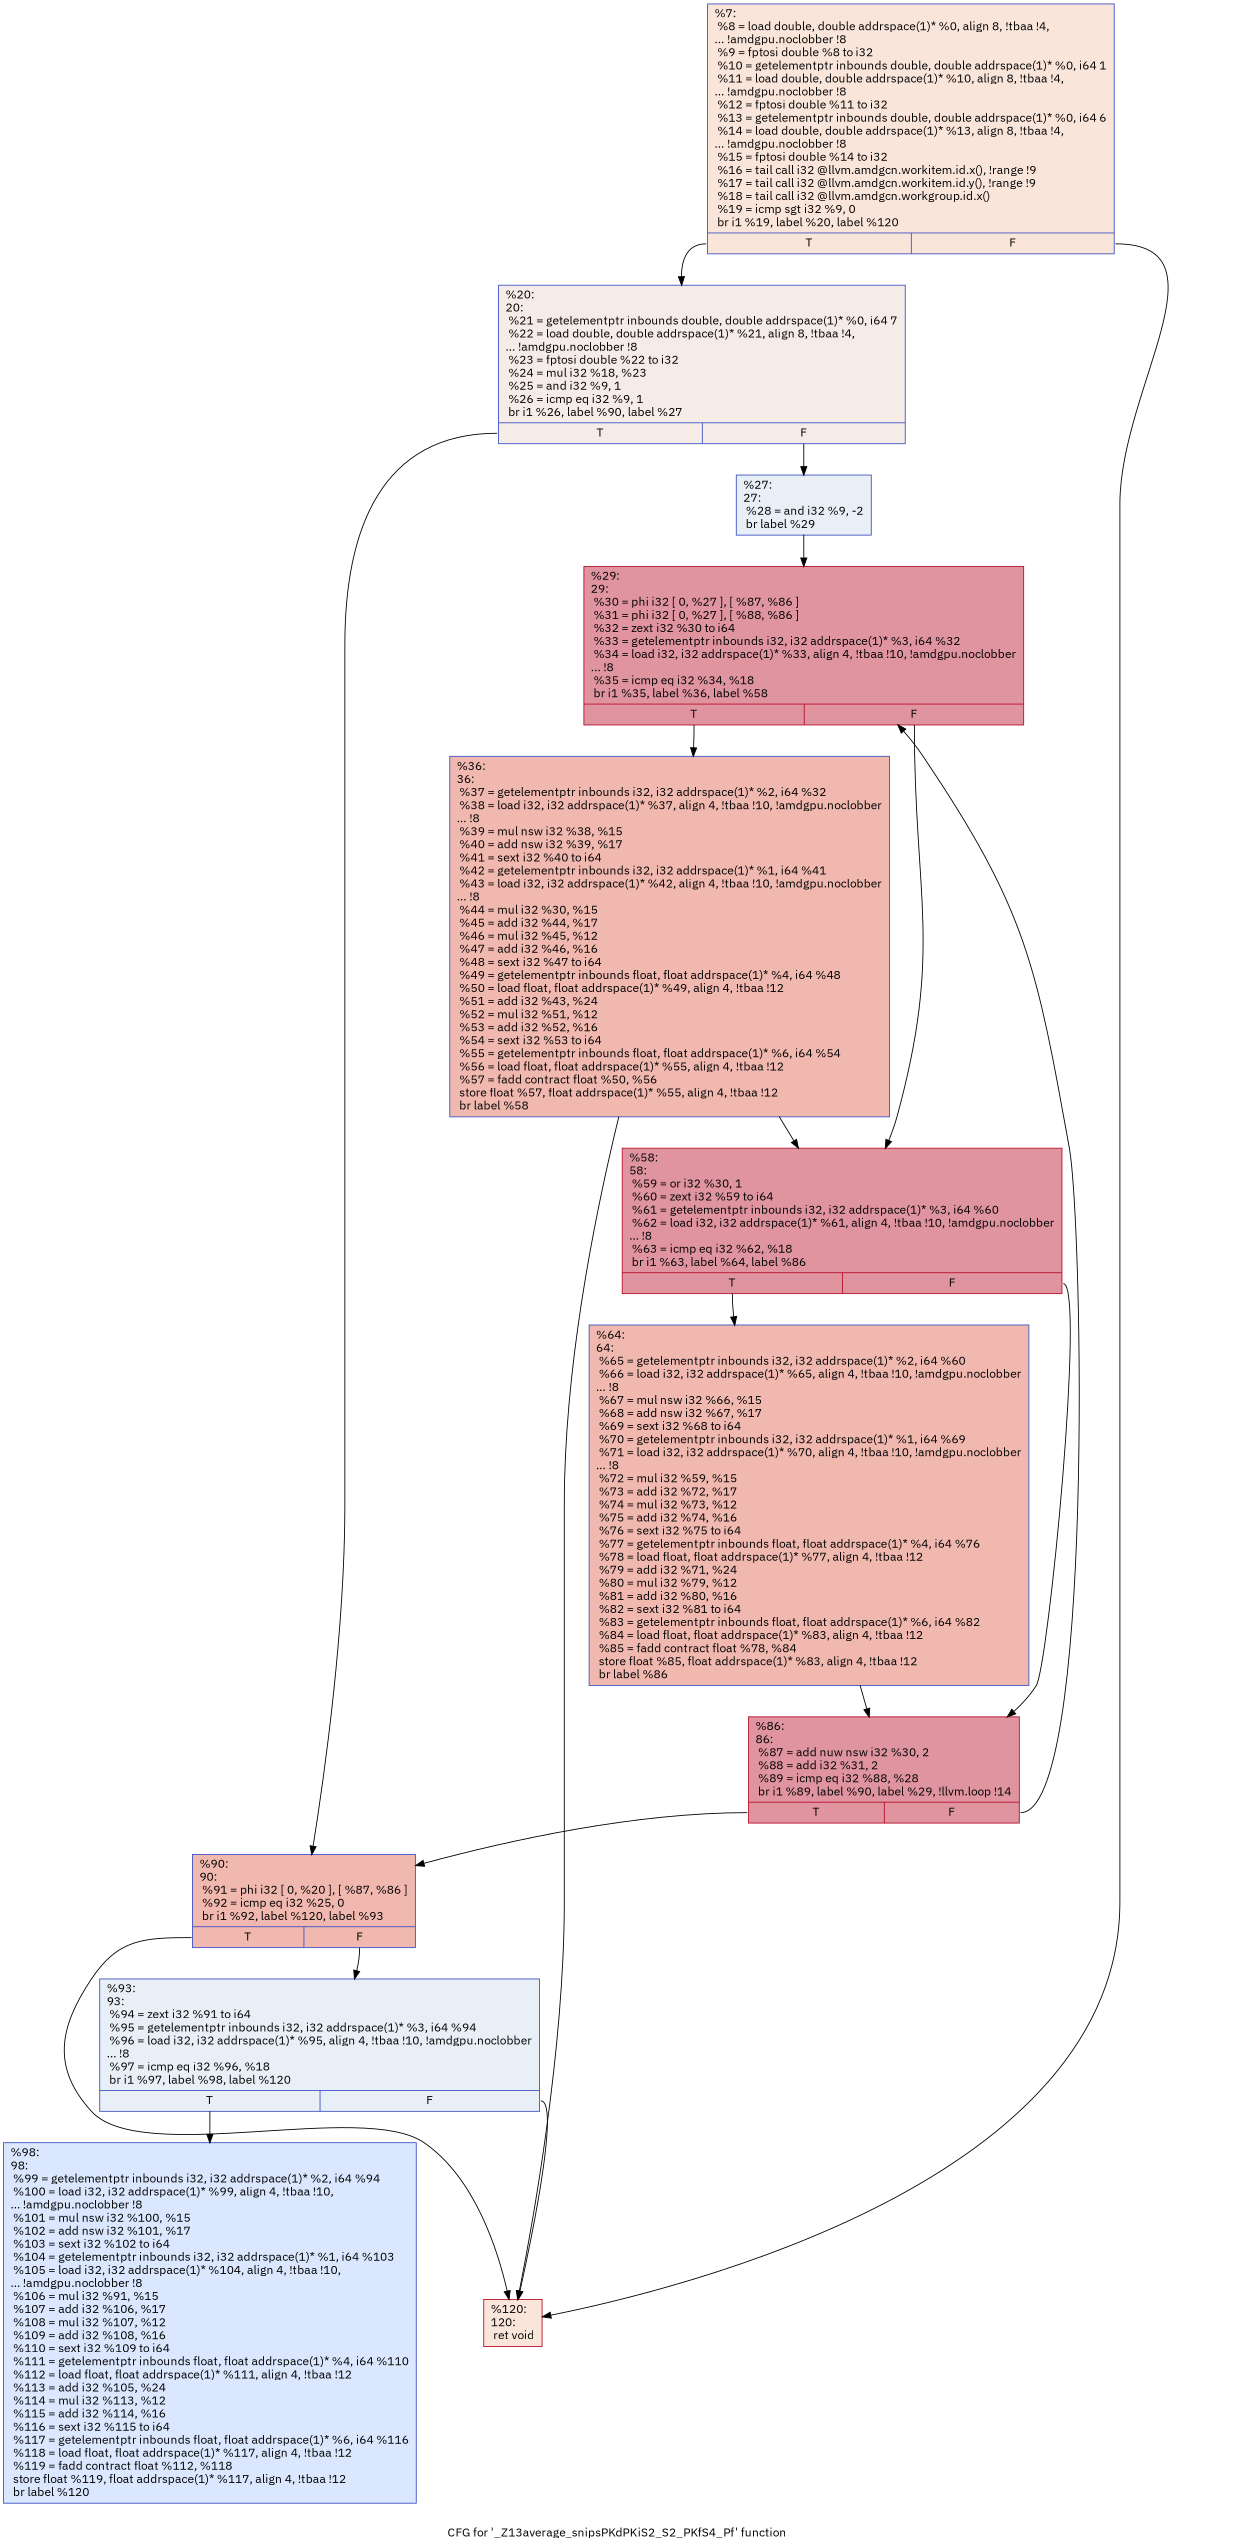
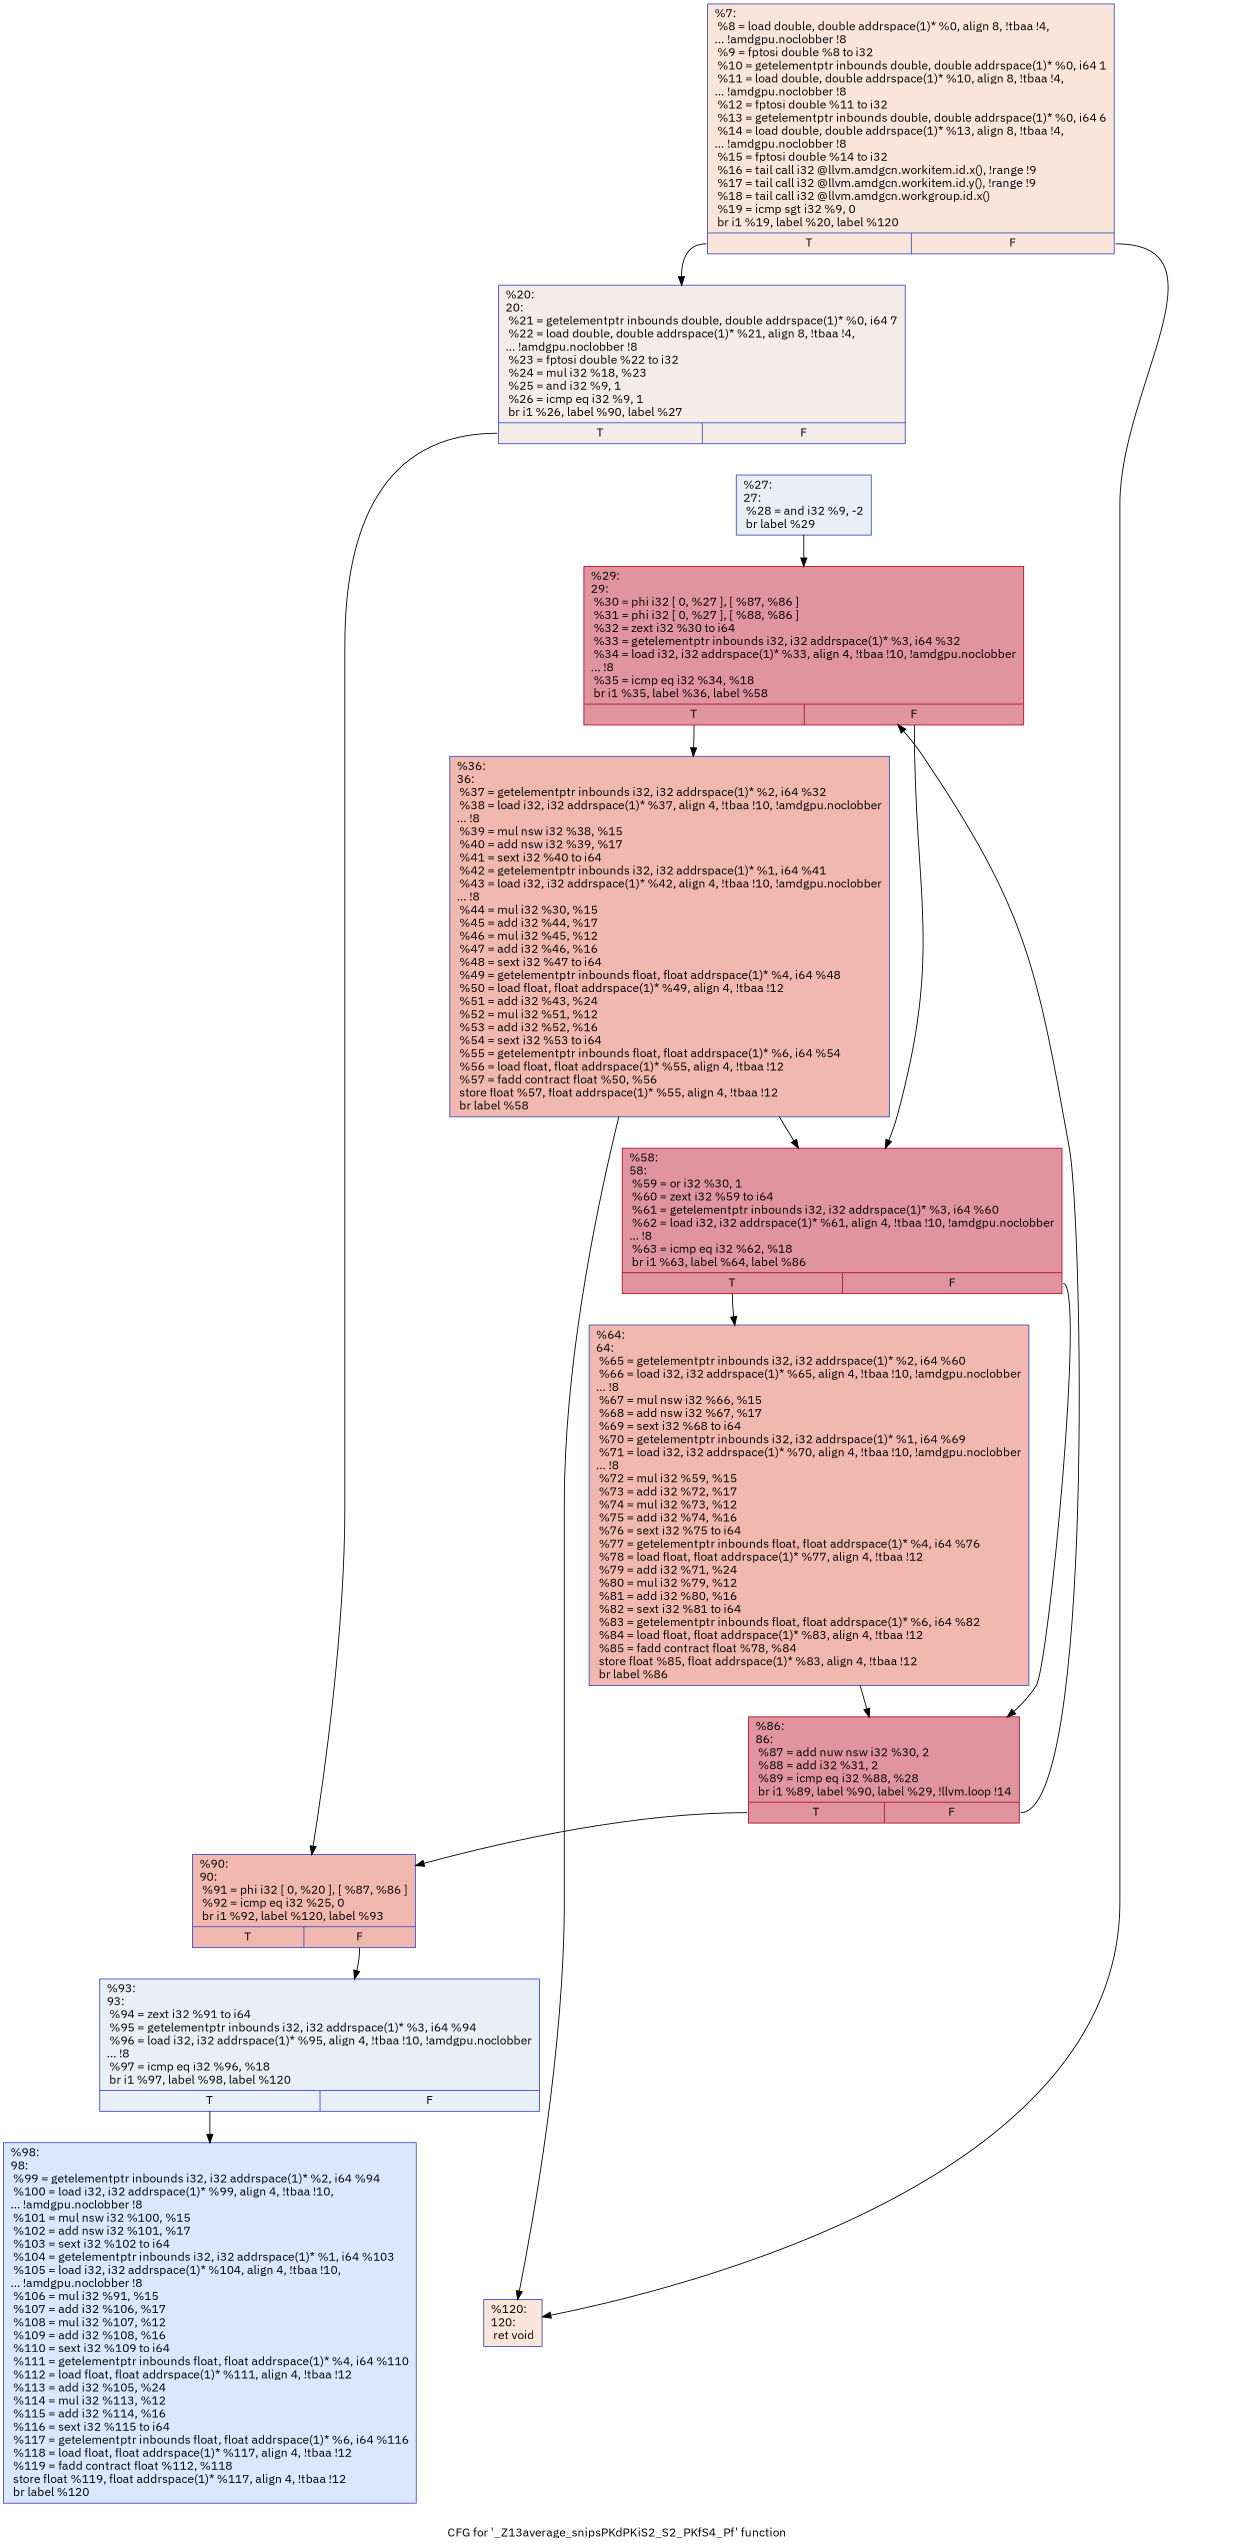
  digraph {
    fontname="IBM Plex Sans"
    label="CFG for '_Z13average_snipsPKdPKiS2_S2_PKfS4_Pf' function"
    node [color="#3d50c3ff" fillcolor="#dc5d4a70" fontname="IBM Plex Sans" shape=record style=filled]
    edge [fontname="IBM Plex Sans" tailport=s0]
    n1 [fillcolor="#f4c5ad70" label="{%7:\l  %8 = load double, double addrspace(1)* %0, align 8, !tbaa !4,\l... !amdgpu.noclobber !8\l  %9 = fptosi double %8 to i32\l  %10 = getelementptr inbounds double, double addrspace(1)* %0, i64 1\l  %11 = load double, double addrspace(1)* %10, align 8, !tbaa !4,\l... !amdgpu.noclobber !8\l  %12 = fptosi double %11 to i32\l  %13 = getelementptr inbounds double, double addrspace(1)* %0, i64 6\l  %14 = load double, double addrspace(1)* %13, align 8, !tbaa !4,\l... !amdgpu.noclobber !8\l  %15 = fptosi double %14 to i32\l  %16 = tail call i32 @llvm.amdgcn.workitem.id.x(), !range !9\l  %17 = tail call i32 @llvm.amdgcn.workitem.id.y(), !range !9\l  %18 = tail call i32 @llvm.amdgcn.workgroup.id.x()\l  %19 = icmp sgt i32 %9, 0\l  br i1 %19, label %20, label %120\l|{<s0>T|<s1>F}}"]
    n2 [fillcolor="#ead5c970" label="{%20:\l20:                                               \l  %21 = getelementptr inbounds double, double addrspace(1)* %0, i64 7\l  %22 = load double, double addrspace(1)* %21, align 8, !tbaa !4,\l... !amdgpu.noclobber !8\l  %23 = fptosi double %22 to i32\l  %24 = mul i32 %18, %23\l  %25 = and i32 %9, 1\l  %26 = icmp eq i32 %9, 1\l  br i1 %26, label %90, label %27\l|{<s0>T|<s1>F}}"]
-   n3 [color="#b70d28ff" fillcolor="#f4c5ad70" label="{%120:\l120:                                              \l  ret void\l}"]
+   n3 [fillcolor="#f4c5ad70" label="{%120:\l120:                                              \l  ret void\l}"]
    n4 [label="{%90:\l90:                                               \l  %91 = phi i32 [ 0, %20 ], [ %87, %86 ]\l  %92 = icmp eq i32 %25, 0\l  br i1 %92, label %120, label %93\l|{<s0>T|<s1>F}}"]
    n5 [fillcolor="#cedaeb70" label="{%27:\l27:                                               \l  %28 = and i32 %9, -2\l  br label %29\l}"]
    n6 [fillcolor="#cedaeb70" label="{%93:\l93:                                               \l  %94 = zext i32 %91 to i64\l  %95 = getelementptr inbounds i32, i32 addrspace(1)* %3, i64 %94\l  %96 = load i32, i32 addrspace(1)* %95, align 4, !tbaa !10, !amdgpu.noclobber\l... !8\l  %97 = icmp eq i32 %96, %18\l  br i1 %97, label %98, label %120\l|{<s0>T|<s1>F}}"]
    n7 [color="#b70d28ff" fillcolor="#b70d2870" label="{%29:\l29:                                               \l  %30 = phi i32 [ 0, %27 ], [ %87, %86 ]\l  %31 = phi i32 [ 0, %27 ], [ %88, %86 ]\l  %32 = zext i32 %30 to i64\l  %33 = getelementptr inbounds i32, i32 addrspace(1)* %3, i64 %32\l  %34 = load i32, i32 addrspace(1)* %33, align 4, !tbaa !10, !amdgpu.noclobber\l... !8\l  %35 = icmp eq i32 %34, %18\l  br i1 %35, label %36, label %58\l|{<s0>T|<s1>F}}"]
    n8 [fillcolor="#abc8fd70" label="{%98:\l98:                                               \l  %99 = getelementptr inbounds i32, i32 addrspace(1)* %2, i64 %94\l  %100 = load i32, i32 addrspace(1)* %99, align 4, !tbaa !10,\l... !amdgpu.noclobber !8\l  %101 = mul nsw i32 %100, %15\l  %102 = add nsw i32 %101, %17\l  %103 = sext i32 %102 to i64\l  %104 = getelementptr inbounds i32, i32 addrspace(1)* %1, i64 %103\l  %105 = load i32, i32 addrspace(1)* %104, align 4, !tbaa !10,\l... !amdgpu.noclobber !8\l  %106 = mul i32 %91, %15\l  %107 = add i32 %106, %17\l  %108 = mul i32 %107, %12\l  %109 = add i32 %108, %16\l  %110 = sext i32 %109 to i64\l  %111 = getelementptr inbounds float, float addrspace(1)* %4, i64 %110\l  %112 = load float, float addrspace(1)* %111, align 4, !tbaa !12\l  %113 = add i32 %105, %24\l  %114 = mul i32 %113, %12\l  %115 = add i32 %114, %16\l  %116 = sext i32 %115 to i64\l  %117 = getelementptr inbounds float, float addrspace(1)* %6, i64 %116\l  %118 = load float, float addrspace(1)* %117, align 4, !tbaa !12\l  %119 = fadd contract float %112, %118\l  store float %119, float addrspace(1)* %117, align 4, !tbaa !12\l  br label %120\l}"]
    n9 [label="{%36:\l36:                                               \l  %37 = getelementptr inbounds i32, i32 addrspace(1)* %2, i64 %32\l  %38 = load i32, i32 addrspace(1)* %37, align 4, !tbaa !10, !amdgpu.noclobber\l... !8\l  %39 = mul nsw i32 %38, %15\l  %40 = add nsw i32 %39, %17\l  %41 = sext i32 %40 to i64\l  %42 = getelementptr inbounds i32, i32 addrspace(1)* %1, i64 %41\l  %43 = load i32, i32 addrspace(1)* %42, align 4, !tbaa !10, !amdgpu.noclobber\l... !8\l  %44 = mul i32 %30, %15\l  %45 = add i32 %44, %17\l  %46 = mul i32 %45, %12\l  %47 = add i32 %46, %16\l  %48 = sext i32 %47 to i64\l  %49 = getelementptr inbounds float, float addrspace(1)* %4, i64 %48\l  %50 = load float, float addrspace(1)* %49, align 4, !tbaa !12\l  %51 = add i32 %43, %24\l  %52 = mul i32 %51, %12\l  %53 = add i32 %52, %16\l  %54 = sext i32 %53 to i64\l  %55 = getelementptr inbounds float, float addrspace(1)* %6, i64 %54\l  %56 = load float, float addrspace(1)* %55, align 4, !tbaa !12\l  %57 = fadd contract float %50, %56\l  store float %57, float addrspace(1)* %55, align 4, !tbaa !12\l  br label %58\l}"]
    n10 [color="#b70d28ff" fillcolor="#b70d2870" label="{%58:\l58:                                               \l  %59 = or i32 %30, 1\l  %60 = zext i32 %59 to i64\l  %61 = getelementptr inbounds i32, i32 addrspace(1)* %3, i64 %60\l  %62 = load i32, i32 addrspace(1)* %61, align 4, !tbaa !10, !amdgpu.noclobber\l... !8\l  %63 = icmp eq i32 %62, %18\l  br i1 %63, label %64, label %86\l|{<s0>T|<s1>F}}"]
    n11 [label="{%64:\l64:                                               \l  %65 = getelementptr inbounds i32, i32 addrspace(1)* %2, i64 %60\l  %66 = load i32, i32 addrspace(1)* %65, align 4, !tbaa !10, !amdgpu.noclobber\l... !8\l  %67 = mul nsw i32 %66, %15\l  %68 = add nsw i32 %67, %17\l  %69 = sext i32 %68 to i64\l  %70 = getelementptr inbounds i32, i32 addrspace(1)* %1, i64 %69\l  %71 = load i32, i32 addrspace(1)* %70, align 4, !tbaa !10, !amdgpu.noclobber\l... !8\l  %72 = mul i32 %59, %15\l  %73 = add i32 %72, %17\l  %74 = mul i32 %73, %12\l  %75 = add i32 %74, %16\l  %76 = sext i32 %75 to i64\l  %77 = getelementptr inbounds float, float addrspace(1)* %4, i64 %76\l  %78 = load float, float addrspace(1)* %77, align 4, !tbaa !12\l  %79 = add i32 %71, %24\l  %80 = mul i32 %79, %12\l  %81 = add i32 %80, %16\l  %82 = sext i32 %81 to i64\l  %83 = getelementptr inbounds float, float addrspace(1)* %6, i64 %82\l  %84 = load float, float addrspace(1)* %83, align 4, !tbaa !12\l  %85 = fadd contract float %78, %84\l  store float %85, float addrspace(1)* %83, align 4, !tbaa !12\l  br label %86\l}"]
    n12 [color="#b70d28ff" fillcolor="#b70d2870" label="{%86:\l86:                                               \l  %87 = add nuw nsw i32 %30, 2\l  %88 = add i32 %31, 2\l  %89 = icmp eq i32 %88, %28\l  br i1 %89, label %90, label %29, !llvm.loop !14\l|{<s0>T|<s1>F}}"]
    n1 -> n2
    n1 -> n3 [tailport=s1]
    n2 -> n4
-   n2 -> n5 [tailport=s1]
-   n4 -> n3
    n4 -> n6 [tailport=s1]
    n5 -> n7
-   n6 -> n3 [tailport=s1]
    n6 -> n8
    n7 -> n9
    n7 -> n10 [tailport=s1]
    n9 -> n3
    n9 -> n10
    n10 -> n11
    n10 -> n12 [tailport=s1]
    n11 -> n12
    n12 -> n4
    n12 -> n7 [tailport=s1]
  }
